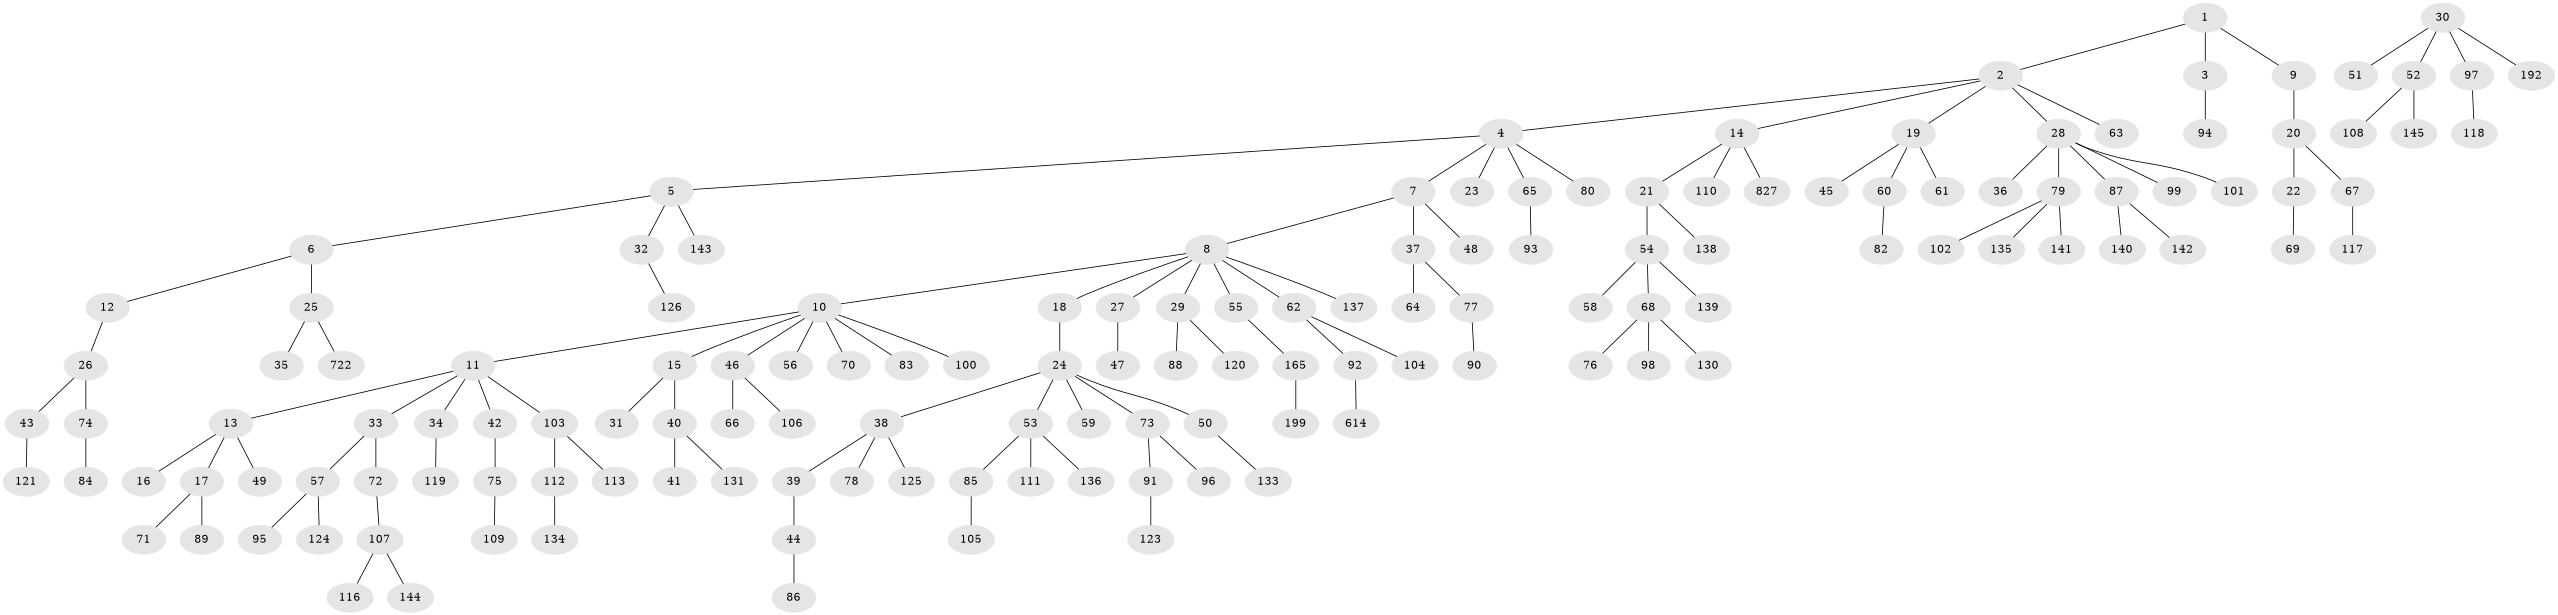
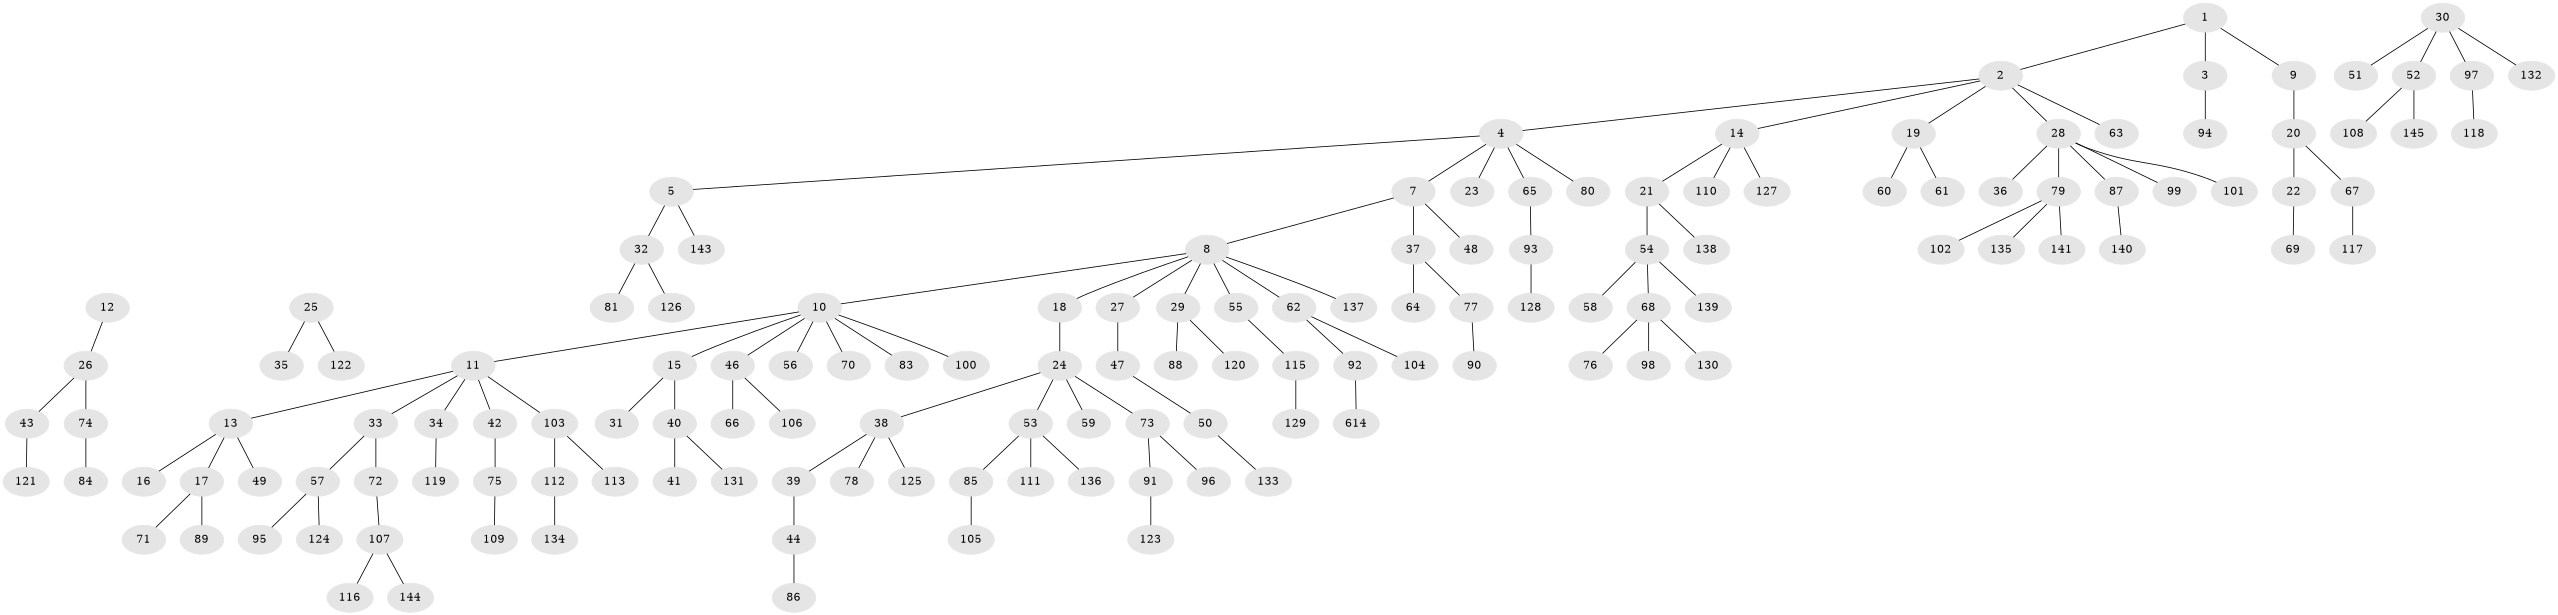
  graph {
    node [color=gray90 style=filled]
    1
    2
    3
    9
    4
    14
    19
    28
    63
    94
    20
    5
    7
    23
    65
    80
    21
    110
-   127 [label=827]
-   45
+   127
    60
    61
    36
    79
    87
    99
    101
-   6
    32
    143
    8
    37
    48
    93
    12
    25
    30
    51
    52
    97
-   132 [label=192]
+   132
+   81
    126
    26
    35
-   122 [label=722]
+   122
    10
    18
    27
    29
    55
    62
    137
    64
    77
    11
    15
    46
    56
    70
    83
    100
    24
    47
    88
    120
-   115 [label=165]
+   115
    92
    104
    22
    67
    13
    33
    34
    42
    103
    31
    40
    66
    106
    16
    17
    49
    57
    72
    119
    75
    112
    113
    43
    74
    71
    89
    54
    138
    41
    131
    38
    53
    59
    73
-   82
    69
    117
    58
    68
    139
    39
    78
    125
    85
    111
    136
    91
    96
    121
    84
    50
    102
    135
    141
    140
-   142
    108
    145
    118
    95
    124
    107
    90
    44
    86
    109
    133
    105
    76
    98
    130
-   129 [label=199]
+   129
    n140 [label=614]
+   128
    116
    144
    123
    134
    1 -- 2
    1 -- 3
    1 -- 9
    2 -- 4
    2 -- 14
    2 -- 19
    2 -- 28
    2 -- 63
    3 -- 94
    9 -- 20
    4 -- 5
    4 -- 7
    4 -- 23
    4 -- 65
    4 -- 80
    14 -- 21
    14 -- 110
    14 -- 127
-   19 -- 45
    19 -- 60
    19 -- 61
    28 -- 36
    28 -- 79
    28 -- 87
    28 -- 99
    28 -- 101
    20 -- 22
    20 -- 67
-   5 -- 6
    5 -- 32
    5 -- 143
    7 -- 8
    7 -- 37
    7 -- 48
    65 -- 93
    21 -- 54
    21 -- 138
-   60 -- 82
    79 -- 102
    79 -- 135
    79 -- 141
    87 -- 140
-   87 -- 142
-   6 -- 12
-   6 -- 25
+   32 -- 81
    32 -- 126
    8 -- 10
    8 -- 18
    8 -- 27
    8 -- 29
    8 -- 55
    8 -- 62
    8 -- 137
    37 -- 64
    37 -- 77
+   93 -- 128
    12 -- 26
    25 -- 35
    25 -- 122
    30 -- 51
    30 -- 52
    30 -- 97
    30 -- 132
    52 -- 108
    52 -- 145
    97 -- 118
    26 -- 43
    26 -- 74
    10 -- 11
    10 -- 15
    10 -- 46
    10 -- 56
    10 -- 70
    10 -- 83
    10 -- 100
    18 -- 24
    27 -- 47
    29 -- 88
    29 -- 120
    55 -- 115
    62 -- 92
    62 -- 104
    77 -- 90
    11 -- 13
    11 -- 33
    11 -- 34
    11 -- 42
    11 -- 103
    15 -- 31
    15 -- 40
    46 -- 66
    46 -- 106
    24 -- 38
    24 -- 53
    24 -- 59
    24 -- 73
-   24 -- 50
+   47 -- 50
    115 -- 129
    92 -- n140
    22 -- 69
    67 -- 117
    13 -- 16
    13 -- 17
    13 -- 49
    33 -- 57
    33 -- 72
    34 -- 119
    42 -- 75
    103 -- 112
    103 -- 113
    40 -- 41
    40 -- 131
    17 -- 71
    17 -- 89
    57 -- 95
    57 -- 124
    72 -- 107
    75 -- 109
    112 -- 134
    43 -- 121
    74 -- 84
    54 -- 58
    54 -- 68
    54 -- 139
    38 -- 39
    38 -- 78
    38 -- 125
    53 -- 85
    53 -- 111
    53 -- 136
    73 -- 91
    73 -- 96
    68 -- 76
    68 -- 98
    68 -- 130
    39 -- 44
    85 -- 105
    91 -- 123
    50 -- 133
    107 -- 116
    107 -- 144
    44 -- 86
  }
